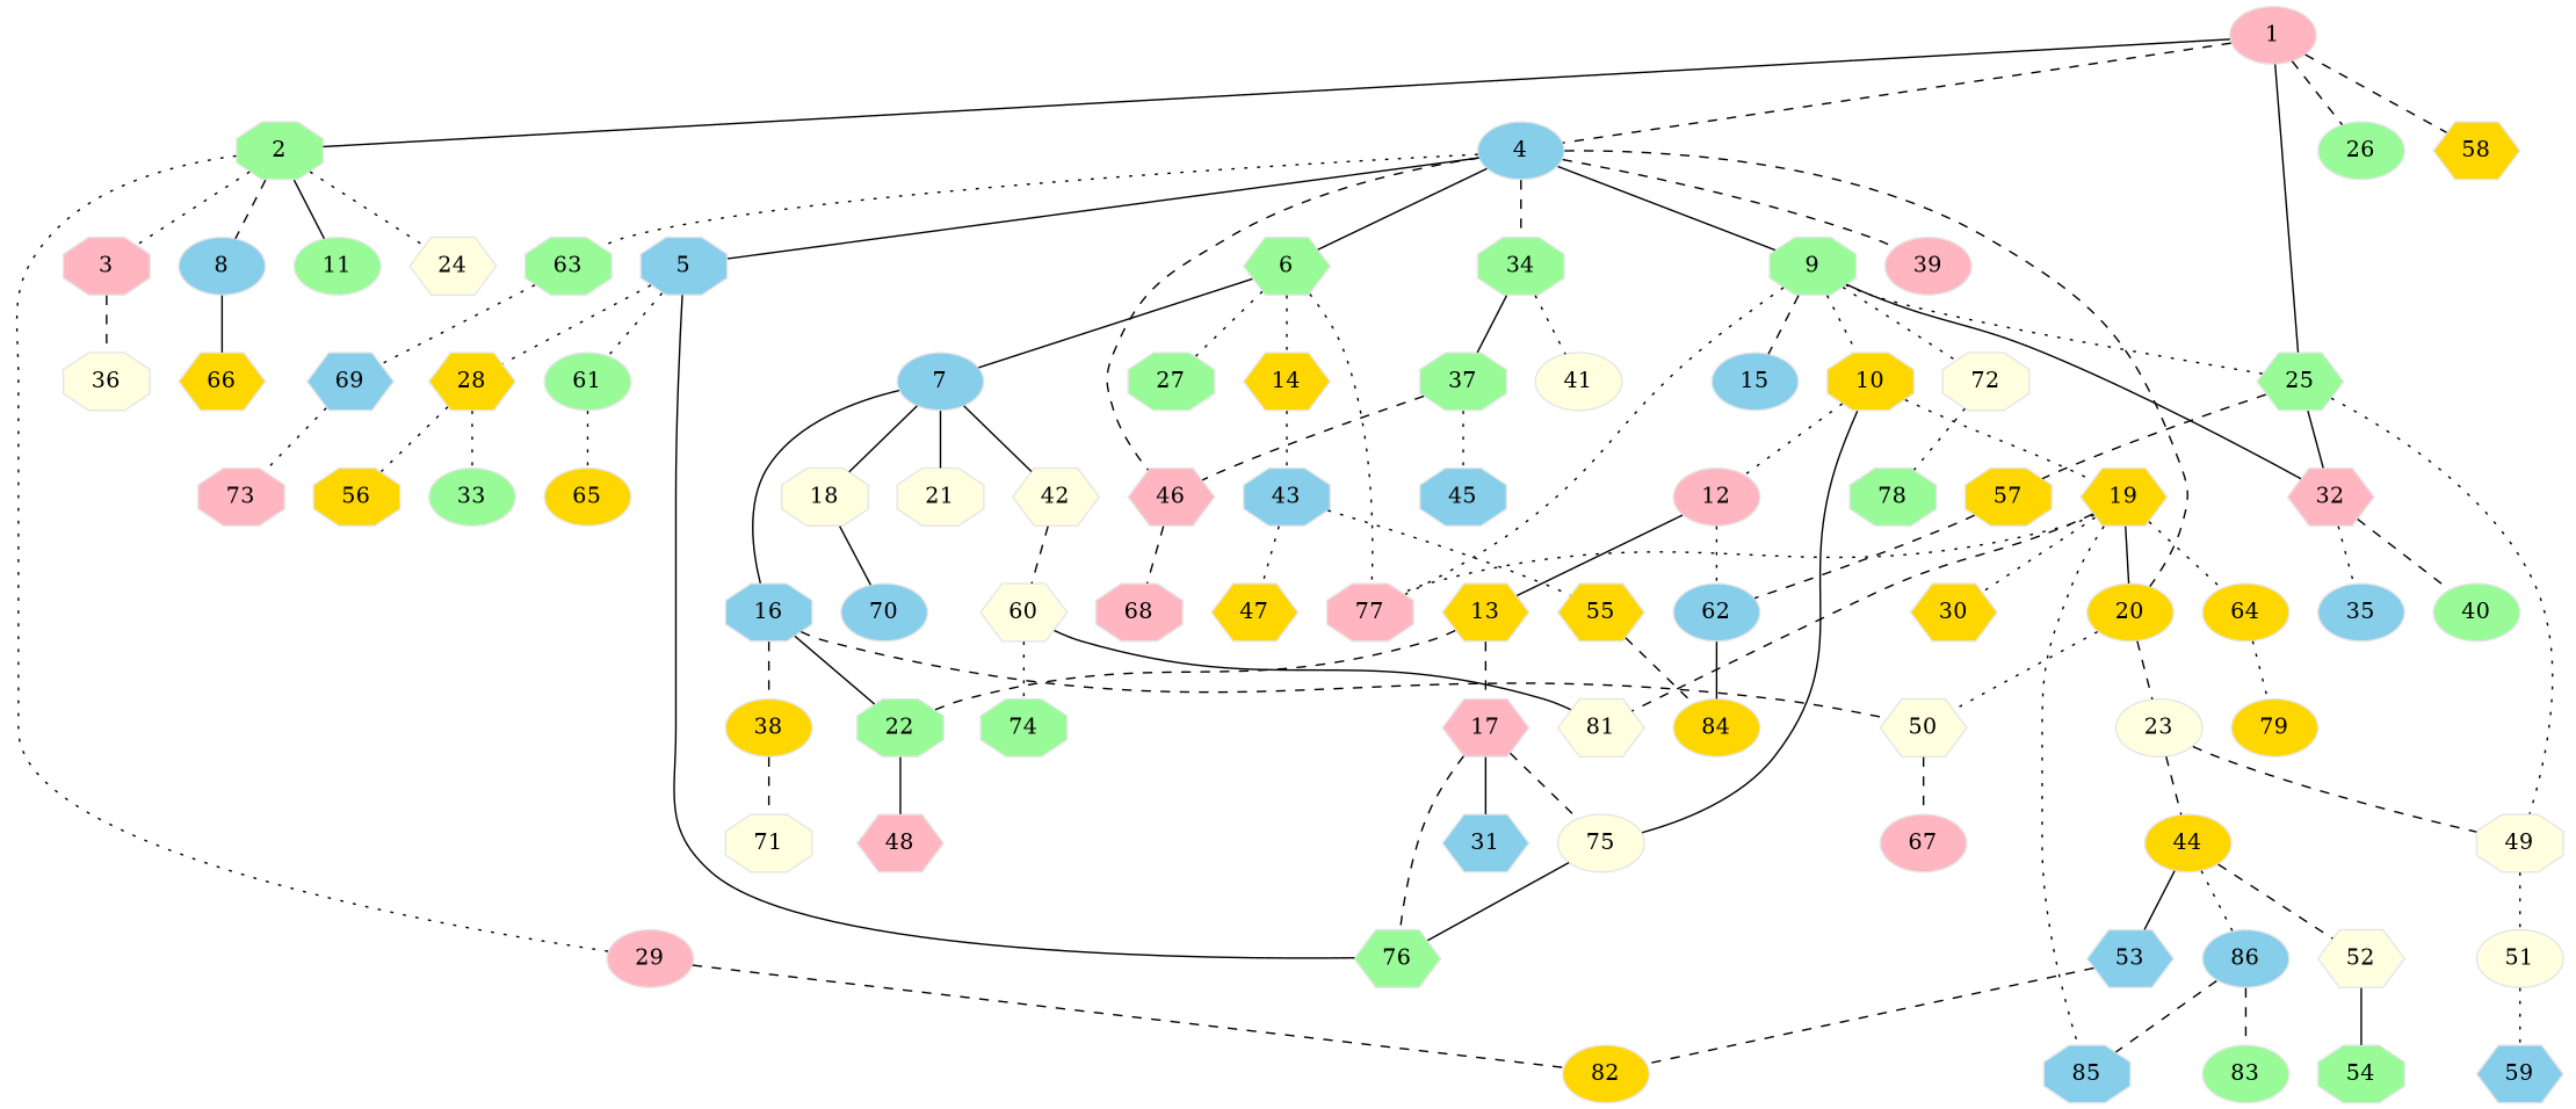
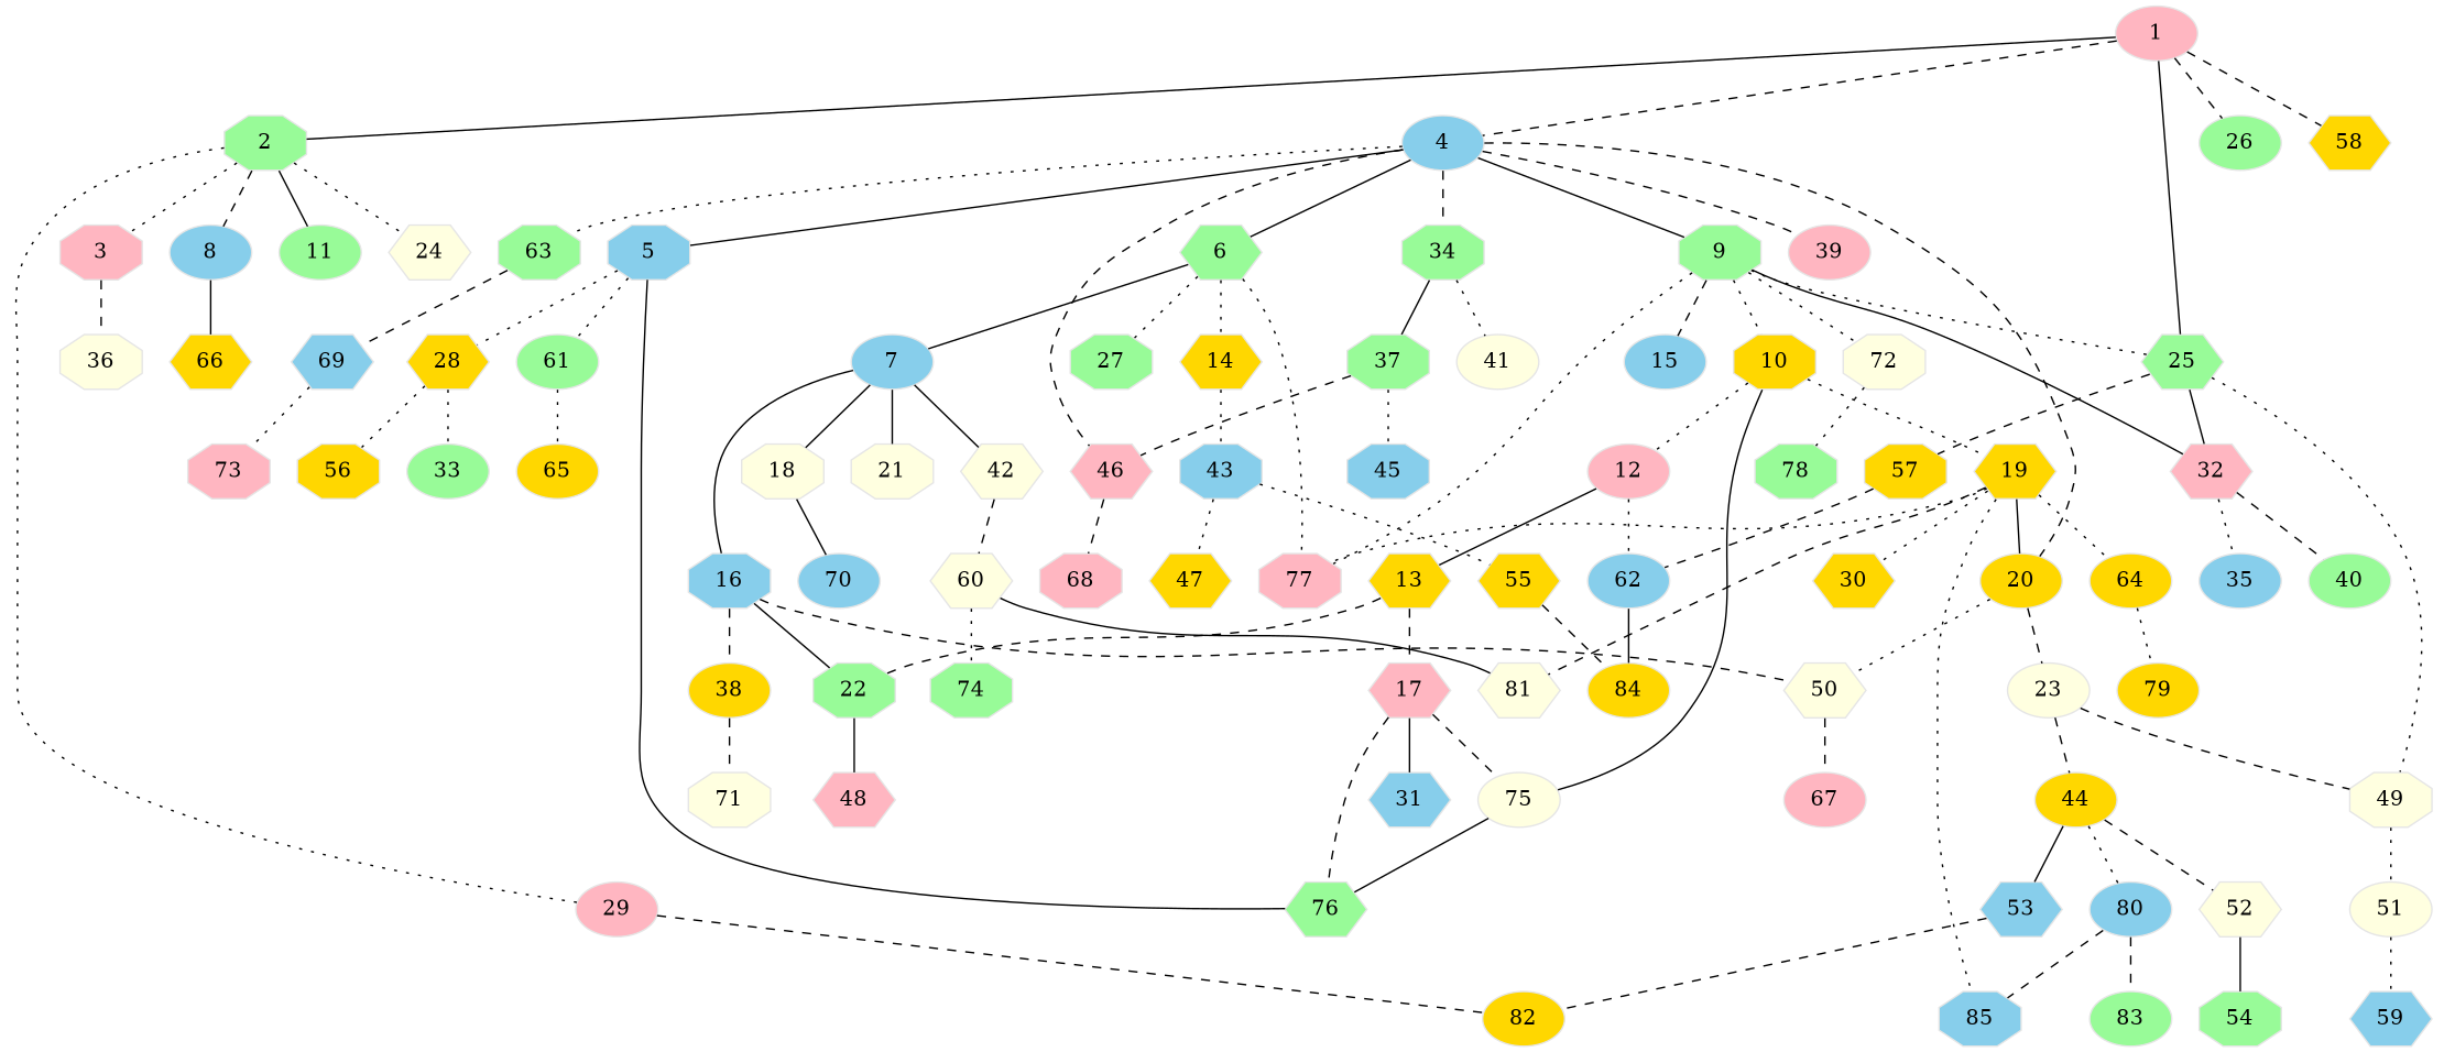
  graph {
    node [color=gray90 fillcolor=gold shape=ellipse style=filled]
    edge [style=dotted]
    1 [fillcolor=lightpink]
    2 [fillcolor=palegreen shape=octagon]
    4 [fillcolor=skyblue]
    25 [fillcolor=palegreen shape=hexagon]
    26 [fillcolor=palegreen]
    58 [shape=hexagon]
    3 [fillcolor=lightpink shape=octagon]
    8 [fillcolor=skyblue]
    11 [fillcolor=palegreen]
    24 [fillcolor=lightyellow shape=hexagon]
    29 [fillcolor=lightpink]
    5 [fillcolor=skyblue shape=octagon]
    6 [fillcolor=palegreen shape=hexagon]
    9 [fillcolor=palegreen shape=octagon]
    20
    34 [fillcolor=palegreen shape=octagon]
    39 [fillcolor=lightpink]
    46 [fillcolor=lightpink shape=hexagon]
    63 [fillcolor=palegreen shape=octagon]
    32 [fillcolor=lightpink shape=hexagon]
    49 [fillcolor=lightyellow shape=octagon]
    57 [shape=octagon]
    36 [fillcolor=lightyellow shape=octagon]
    66 [shape=hexagon]
    82
    28 [shape=hexagon]
    61 [fillcolor=palegreen]
    76 [fillcolor=palegreen shape=hexagon]
    7 [fillcolor=skyblue]
    14 [shape=hexagon]
    27 [fillcolor=palegreen shape=octagon]
    77 [fillcolor=lightpink shape=octagon]
    10 [shape=octagon]
    15 [fillcolor=skyblue]
    72 [fillcolor=lightyellow shape=octagon]
    50 [fillcolor=lightyellow shape=hexagon]
    23 [fillcolor=lightyellow]
    37 [fillcolor=palegreen shape=octagon]
    41 [fillcolor=lightyellow]
    68 [fillcolor=lightpink shape=octagon]
    69 [fillcolor=skyblue shape=hexagon]
    33 [fillcolor=palegreen]
    56 [shape=octagon]
    65
    16 [fillcolor=skyblue shape=octagon]
    18 [fillcolor=lightyellow shape=octagon]
    21 [fillcolor=lightyellow shape=octagon]
    42 [fillcolor=lightyellow shape=hexagon]
    43 [fillcolor=skyblue shape=octagon]
    22 [fillcolor=palegreen shape=octagon]
    38
    70 [fillcolor=skyblue]
    60 [fillcolor=lightyellow shape=hexagon]
    12 [fillcolor=lightpink]
    19 [shape=hexagon]
    75 [fillcolor=lightyellow]
    35 [fillcolor=skyblue]
    40 [fillcolor=palegreen]
    78 [fillcolor=palegreen shape=octagon]
    13 [shape=hexagon]
    62 [fillcolor=skyblue]
    30 [shape=hexagon]
    64
    81 [fillcolor=lightyellow shape=hexagon]
    85 [fillcolor=skyblue shape=octagon]
    17 [fillcolor=lightpink shape=hexagon]
    84
    31 [fillcolor=skyblue shape=hexagon]
    48 [fillcolor=lightpink shape=hexagon]
    47 [shape=hexagon]
    55 [shape=hexagon]
    71 [fillcolor=lightyellow shape=octagon]
    67 [fillcolor=lightpink]
    79
    44
    52 [fillcolor=lightyellow shape=hexagon]
    53 [fillcolor=skyblue shape=hexagon]
-   80 [fillcolor=skyblue label=86]
+   80 [fillcolor=skyblue]
    51 [fillcolor=lightyellow]
    45 [fillcolor=skyblue shape=octagon]
    74 [fillcolor=palegreen shape=octagon]
    54 [fillcolor=palegreen shape=octagon]
    83 [fillcolor=palegreen]
    59 [fillcolor=skyblue shape=hexagon]
    73 [fillcolor=lightpink shape=octagon]
    1 -- 2 [style=solid]
    1 -- 4 [style=dashed]
    1 -- 25 [style=solid]
    1 -- 26 [style=dashed]
    1 -- 58 [style=dashed]
    2 -- 3
    2 -- 8 [style=dashed]
    2 -- 11 [style=solid]
    2 -- 24
    2 -- 29
    4 -- 5 [style=solid]
    4 -- 6 [style=solid]
    4 -- 9 [style=solid]
    4 -- 20 [style=dashed]
    4 -- 34 [style=dashed]
    4 -- 39 [style=dashed]
    4 -- 46 [style=dashed]
    4 -- 63
    25 -- 32 [style=solid]
    25 -- 49
    25 -- 57 [style=dashed]
    3 -- 36 [style=dashed]
    8 -- 66 [style=solid]
    29 -- 82 [style=dashed]
    5 -- 28
    5 -- 61
    5 -- 76 [style=solid]
    6 -- 7 [style=solid]
    6 -- 14
    6 -- 27
    6 -- 77
    9 -- 25
    9 -- 32 [style=solid]
    9 -- 77
    9 -- 10
    9 -- 15 [style=dashed]
    9 -- 72
    20 -- 50
    20 -- 23 [style=dashed]
    34 -- 37 [style=solid]
    34 -- 41
    46 -- 68 [style=dashed]
-   63 -- 69
+   63 -- 69 [style=dashed]
    32 -- 35
    32 -- 40 [style=dashed]
    49 -- 51
    57 -- 62 [style=dashed]
    28 -- 33
    28 -- 56
    61 -- 65
    7 -- 16 [style=solid]
    7 -- 18 [style=solid]
    7 -- 21 [style=solid]
    7 -- 42 [style=solid]
    14 -- 43
    10 -- 12
    10 -- 19
    10 -- 75 [style=solid]
    72 -- 78
    50 -- 67 [style=dashed]
    23 -- 49 [style=dashed]
    23 -- 44 [style=dashed]
    37 -- 46 [style=dashed]
    37 -- 45
    69 -- 73
    16 -- 50 [style=dashed]
    16 -- 22 [style=solid]
    16 -- 38 [style=dashed]
    18 -- 70 [style=solid]
    42 -- 60 [style=dashed]
    43 -- 47
    43 -- 55
    22 -- 48 [style=solid]
    38 -- 71 [style=dashed]
    60 -- 81 [style=solid]
    60 -- 74
    12 -- 13 [style=solid]
    12 -- 62
    19 -- 20 [style=solid]
    19 -- 77
    19 -- 30
    19 -- 64
    19 -- 81 [style=dashed]
    19 -- 85
    75 -- 76 [style=solid]
    13 -- 22 [style=dashed]
    13 -- 17 [style=dashed]
    62 -- 84 [style=solid]
    64 -- 79
    17 -- 76 [style=dashed]
    17 -- 75 [style=dashed]
    17 -- 31 [style=solid]
    55 -- 84 [style=dashed]
    44 -- 52 [style=dashed]
    44 -- 53 [style=solid]
    44 -- 80
    52 -- 54 [style=solid]
    53 -- 82 [style=dashed]
    80 -- 85 [style=dashed]
    80 -- 83 [style=dashed]
    51 -- 59
  }
